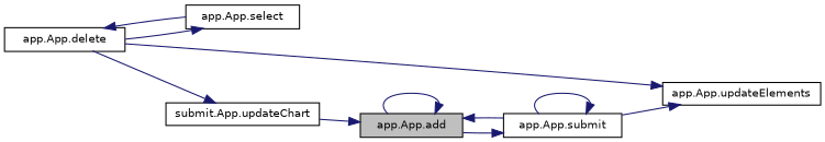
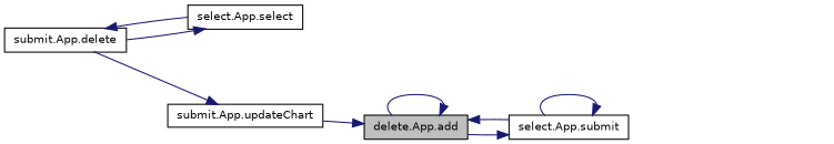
  digraph {
    rankdir=LR
    node [color=black fillcolor=white fontname=Helvetica fontsize=10 shape=record style=filled]
    edge [color=midnightblue fontname=Helvetica fontsize=10 labelfontname=Helvetica labelfontsize=10 style=solid]
-   n1 [fillcolor=grey75 fontcolor=black height=0.2 label="app.App.add" width=0.4]
-   n2 [height=0.2 label="app.App.submit" width=0.4]
-   n3 [height=0.2 label="app.App.updateElements" width=0.4]
-   n4 [height=0.2 label="app.App.select" width=0.4]
-   n5 [height=0.2 label="app.App.delete" width=0.4]
+   n1 [fillcolor=grey75 fontcolor=black height=0.2 label="delete.App.add" width=0.4]
+   n2 [height=0.2 label="select.App.submit" width=0.4]
+   n4 [height=0.2 label="select.App.select" width=0.4]
+   n5 [height=0.2 label="submit.App.delete" width=0.4]
    n6 [height=0.2 label="submit.App.updateChart" width=0.4]
    n1 -> n1
    n1 -> n2
    n2 -> n1
    n2 -> n2
-   n2 -> n3
    n4 -> n5
-   n5 -> n3
    n5 -> n4
    n5 -> n6
    n6 -> n1
  }
